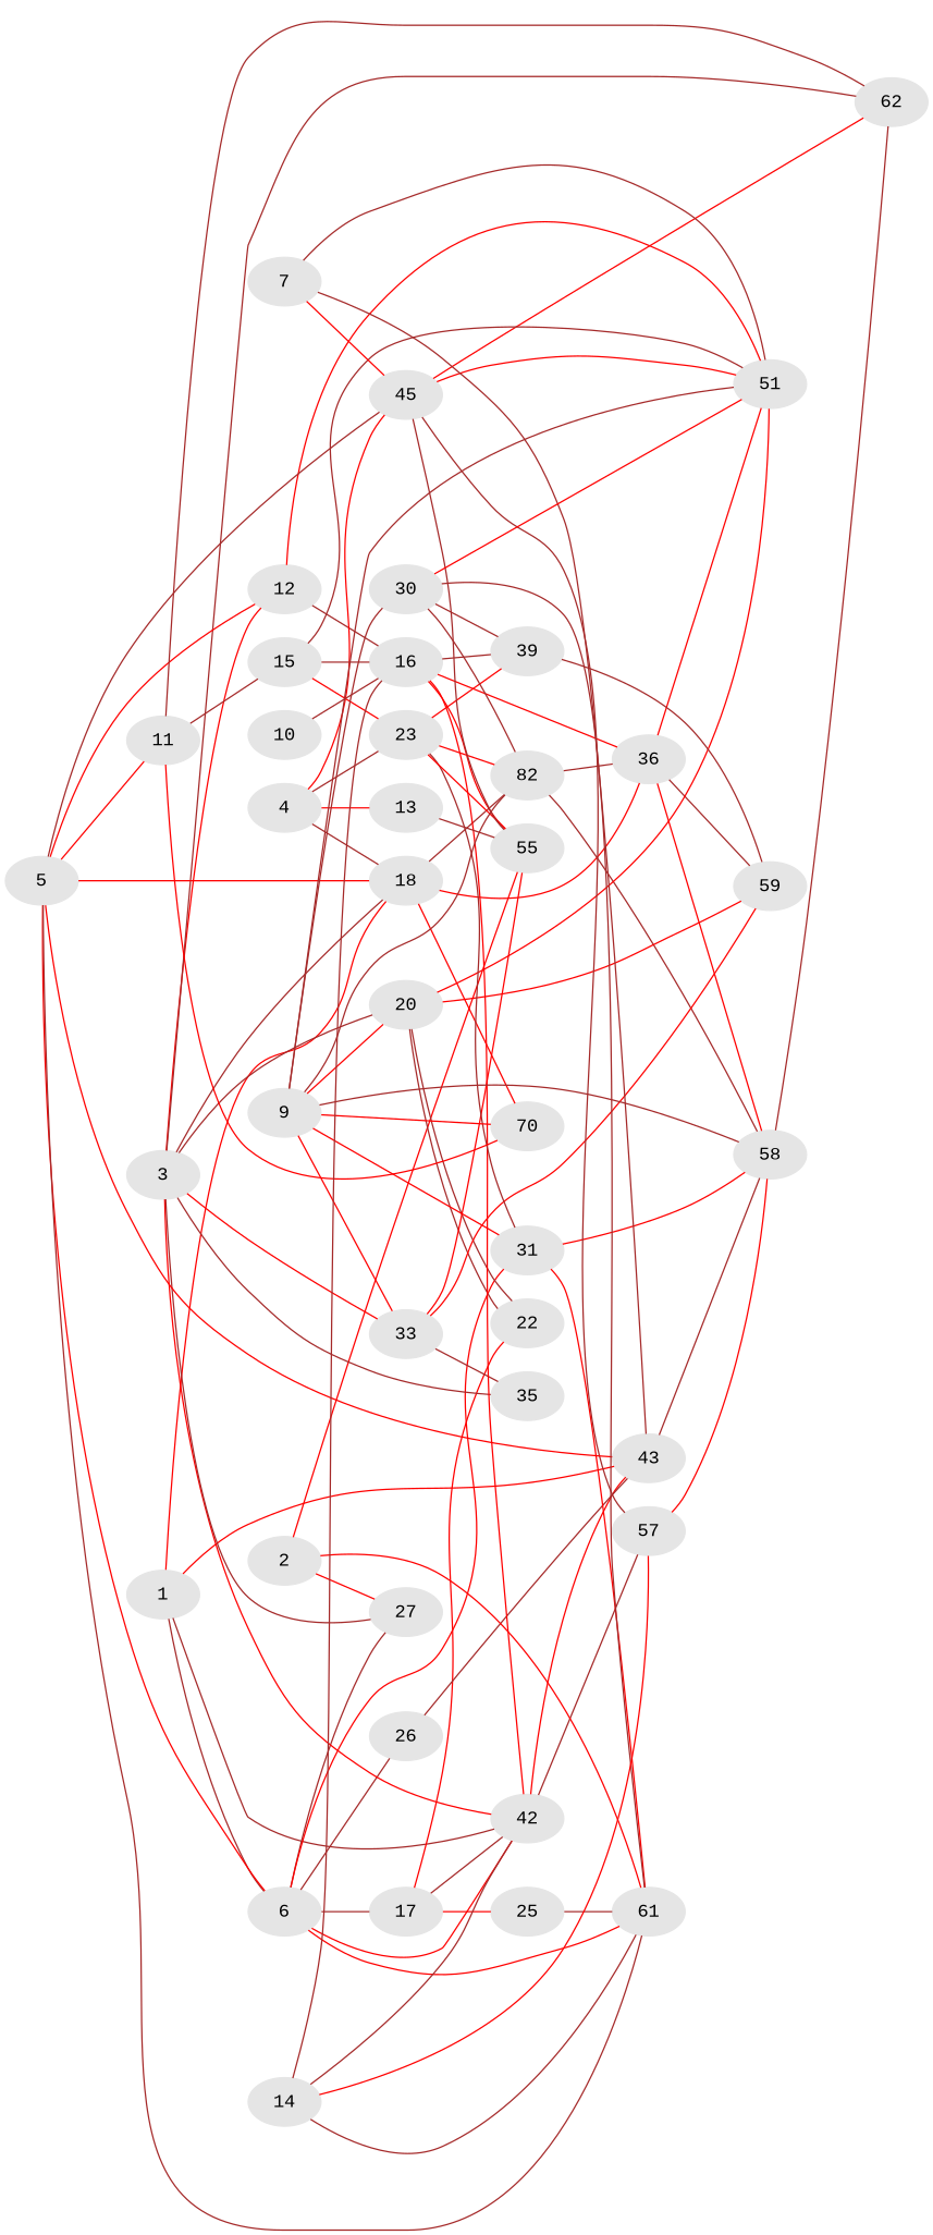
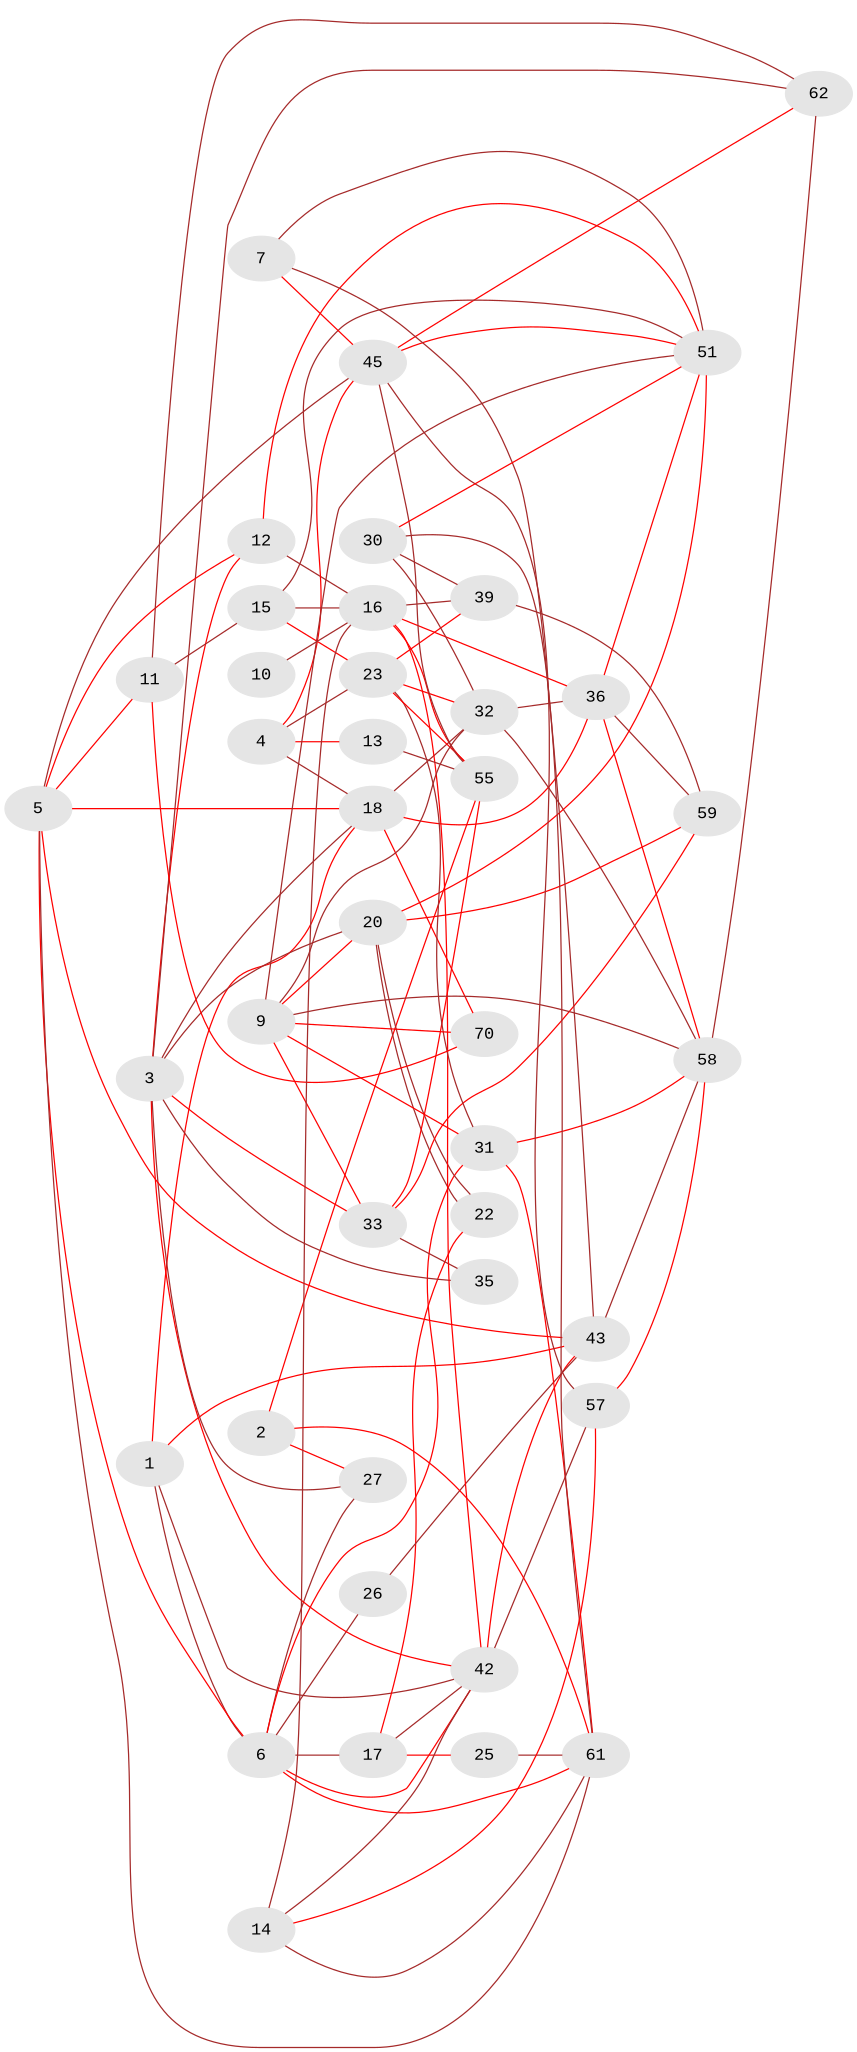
  graph {
    fontname="Liberation Mono"
    rankdir=LR
    node [color=gray90 fontname="Liberation Mono" style=filled]
    edge [color=brown fontname="Liberation Mono"]
    1 [super="+46"]
    6 [super="+28"]
    18 [super="+56"]
    42 [super="+66"]
    43 [super="+52"]
    27 [super="+67"]
    61 [super="+69"]
    17
    26
    31 [super="+64"]
-   32 [super="+53" label=82]
+   32 [super="+53"]
    70
    36 [super="+54"]
    57
    58 [super="+68"]
    2 [super="+38"]
    55
    3 [super="+37"]
    12
    20 [super="+49"]
    33 [super="+40"]
    35
    62
    51 [super="+63"]
    16 [super="+34"]
    22
    59
    4 [super="+19"]
    13
    23 [super="+50"]
    45 [super="+60"]
    39
    5 [super="+24"]
    11 [super="+48"]
    15 [super="+65"]
    25
    7 [super="+29"]
    9 [super="+41"]
    30 [super="+44"]
    10
    14 [super="+21"]
    1 -- 6
    1 -- 18 [color=red]
    1 -- 42
    1 -- 43 [color=red]
    6 -- 42 [color=red]
    6 -- 27 [weight=2]
    6 -- 61 [color=red]
    6 -- 17
    6 -- 26 [weight=2]
    6 -- 31 [color=red]
    18 -- 32
    18 -- 70 [color=red]
    18 -- 36 [color=red]
    42 -- 43 [color=red]
    42 -- 57
    43 -- 58
    17 -- 42
    17 -- 22 [color=red]
    17 -- 25 [color=red]
    26 -- 43
    31 -- 61 [color=red]
    31 -- 58 [color=red]
    32 -- 36
    32 -- 58
    36 -- 58 [color=red]
    36 -- 51 [color=red weight=2]
    36 -- 59
    57 -- 58 [color=red weight=2]
    58 -- 62
    2 -- 27 [color=red]
    2 -- 61 [color=red]
    2 -- 55 [color=red]
    3 -- 18
    3 -- 42 [color=red]
    3 -- 27
    3 -- 12 [color=red]
    3 -- 20
    3 -- 33 [color=red]
    3 -- 35
    3 -- 62
    12 -- 51 [color=red]
    12 -- 16
    20 -- 51 [color=red]
    20 -- 22
    20 -- 22
    20 -- 59 [color=red]
    33 -- 55 [color=red]
    33 -- 35
    33 -- 59 [color=red]
    16 -- 42 [color=red]
    16 -- 36 [color=red weight=2]
    16 -- 55 [color=red]
    16 -- 39
    4 -- 18
    4 -- 13 [color=red]
    4 -- 23
    4 -- 45 [color=red]
    13 -- 55
    23 -- 31
    23 -- 32 [color=red]
    23 -- 55 [color=red]
    23 -- 39 [color=red]
    45 -- 57
    45 -- 55
    45 -- 62 [color=red]
    45 -- 51 [color=red]
    39 -- 59
    5 -- 6 [color=red]
    5 -- 18 [color=red]
    5 -- 43 [color=red]
    5 -- 61
    5 -- 12 [color=red]
    5 -- 45
    5 -- 11 [color=red]
    11 -- 70 [color=red]
    11 -- 62
    11 -- 15
    15 -- 51
    15 -- 16
    15 -- 23 [color=red]
    25 -- 61
    7 -- 43
    7 -- 51
    7 -- 45 [color=red]
    9 -- 31 [color=red]
    9 -- 32
    9 -- 70 [color=red]
    9 -- 58
    9 -- 20 [color=red]
    9 -- 33 [color=red]
    9 -- 51
-   9 -- 30
    30 -- 61
    30 -- 32
    30 -- 51 [color=red]
    30 -- 39
    10 -- 16 [weight=2]
    14 -- 42
    14 -- 61
    14 -- 57 [color=red]
    14 -- 16
  }
